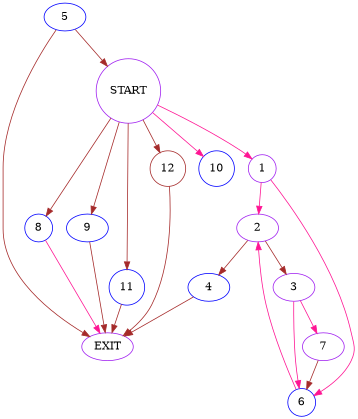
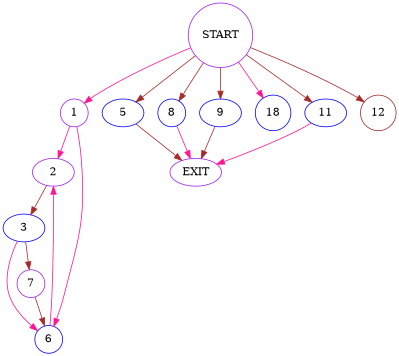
  digraph {
    node [color=blue shape=ellipse]
    edge [color=brown]
    n1 [color=purple label=START shape=circle]
    1 [color=purple shape=circle]
    5
    8 [shape=circle]
    9
-   10 [shape=circle]
-   11 [shape=circle]
+   10 [shape=circle label=18]
+   11
    12 [color=brown shape=circle]
    2 [color=purple]
    6 [shape=circle]
    n11 [color=purple label=EXIT]
-   3 [color=purple]
-   4
-   7 [color=purple]
+   3
+   7 [color=purple shape=circle]
    n1 -> 1 [color=deeppink]
-   5 -> n1
+   n1 -> 5
    n1 -> 8
    n1 -> 9
    n1 -> 10 [color=deeppink]
    n1 -> 11
    n1 -> 12
    1 -> 2 [color=deeppink]
    1 -> 6 [color=deeppink]
    5 -> n11
    8 -> n11 [color=deeppink]
    9 -> n11
-   11 -> n11
-   12 -> n11
+   11 -> n11 [color=deeppink]
    2 -> 3
-   2 -> 4
    6 -> 2 [color=deeppink]
    3 -> 6 [color=deeppink]
-   3 -> 7 [color=deeppink]
-   4 -> n11
+   3 -> 7
    7 -> 6
  }
